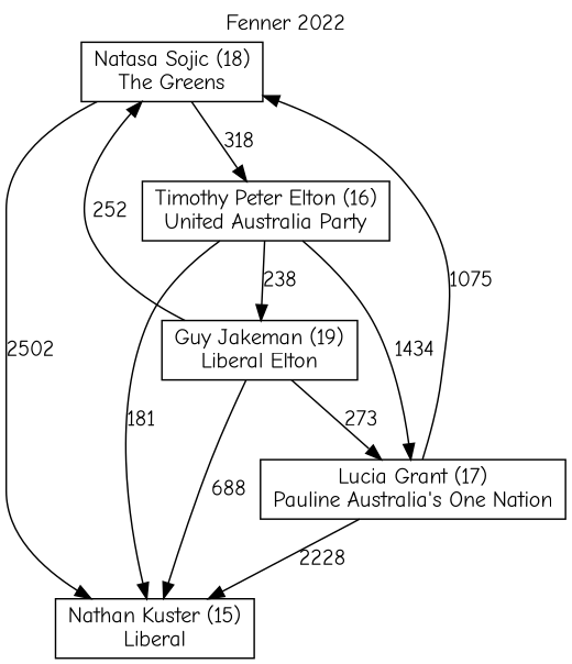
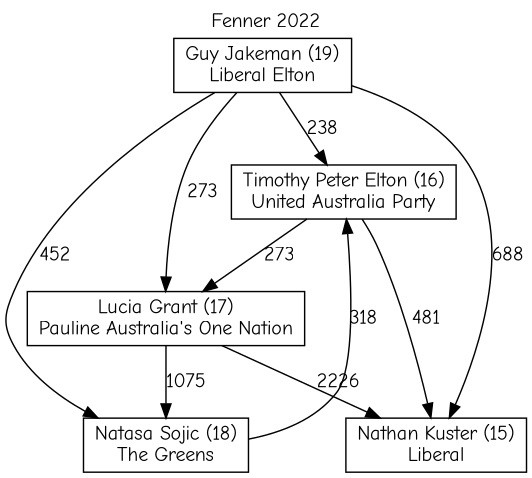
  digraph {
    fontname="Comic Neue"
    label="Fenner 2022"
    labelloc=t
    mclimit=10
    node [fontname="Comic Neue" shape=box]
    edge [fontname="Comic Neue"]
    n1 [label="Nathan Kuster (15)\nLiberal"]
    n2 [label="Natasa Sojic (18)\nThe Greens"]
    n3 [label="Timothy Peter Elton (16)\nUnited Australia Party"]
    n4 [label="Lucia Grant (17)\nPauline Australia's One Nation"]
    n5 [label="Guy Jakeman (19)\nLiberal Elton"]
-   n2 -> n1 [label=2502]
    n2 -> n3 [label=318]
-   n3 -> n1 [label=181]
-   n3 -> n4 [label=1434]
-   n4 -> n1 [label=2228]
+   n3 -> n1 [label=481]
+   n3 -> n4 [label=273]
+   n4 -> n1 [label=2226]
    n4 -> n2 [label=1075]
    n5 -> n1 [label=688]
-   n5 -> n2 [label=252]
-   n3 -> n5 [label=238]
+   n5 -> n2 [label=452]
+   n5 -> n3 [label=238]
    n5 -> n4 [label=273]
  }
